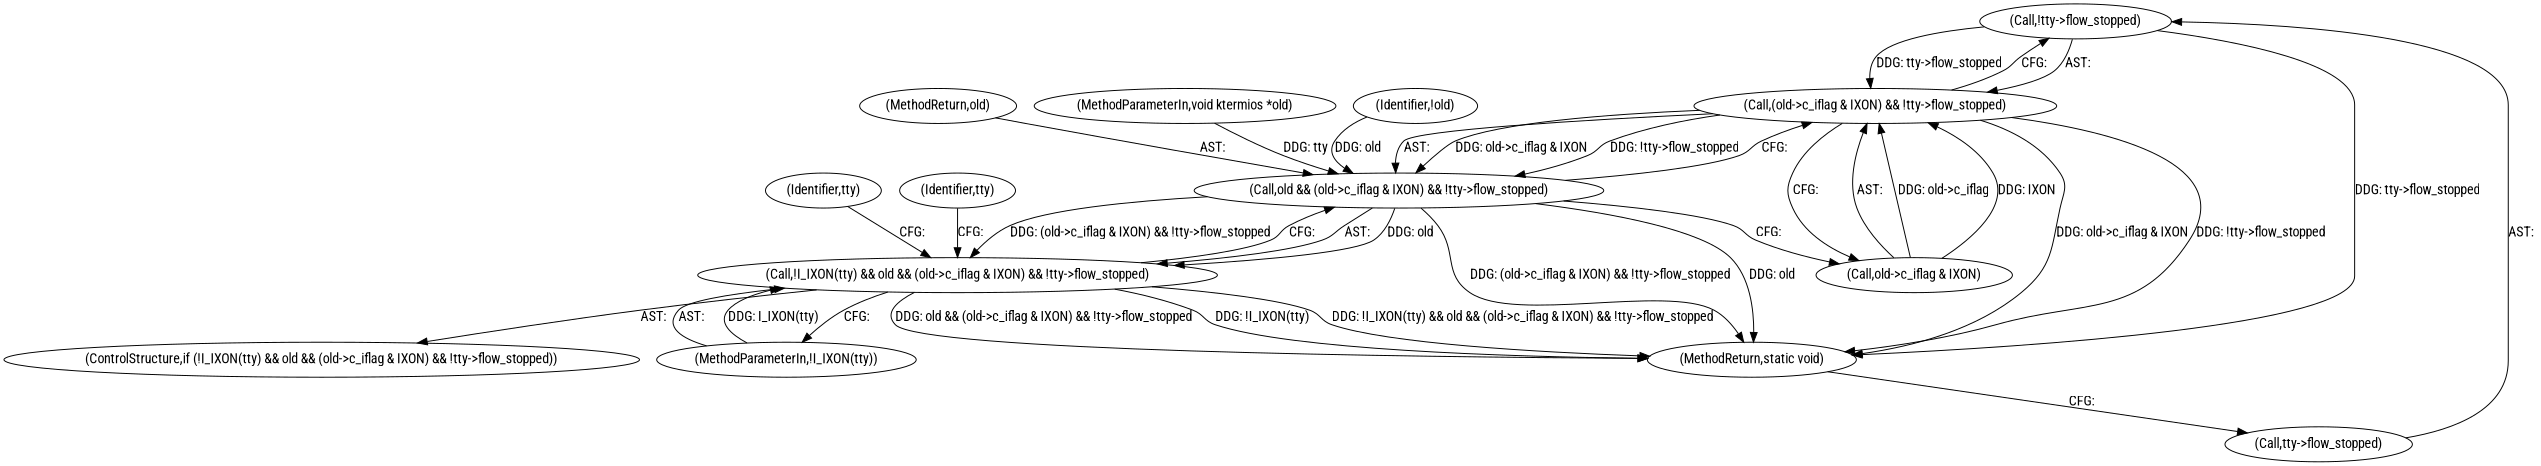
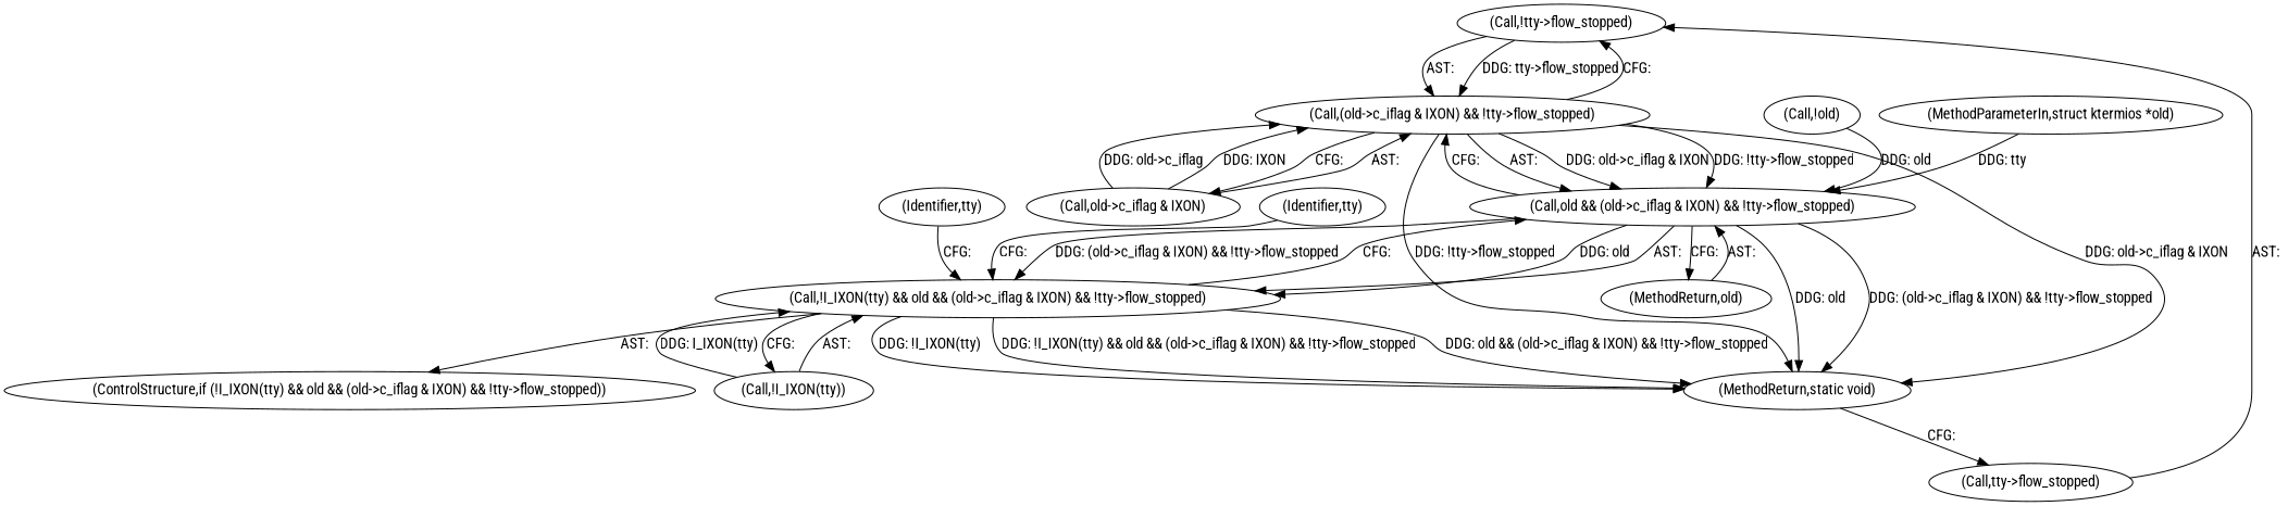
  digraph {
    fontname="Roboto Condensed"
    node [fontname="Roboto Condensed"]
    edge [fontname="Roboto Condensed"]
    n1 [label="(Call,!tty->flow_stopped)"]
    n2 [label="(Call,(old->c_iflag & IXON) && !tty->flow_stopped)"]
    n3 [label="(MethodReturn,static void)"]
    n4 [label="(Call,old && (old->c_iflag & IXON) && !tty->flow_stopped)"]
    n5 [label="(Call,old->c_iflag & IXON)"]
    n6 [label="(Call,tty->flow_stopped)"]
    n7 [label="(Call,!I_IXON(tty) && old && (old->c_iflag & IXON) && !tty->flow_stopped)"]
    n8 [label="(MethodReturn,old)"]
    n9 [label="(ControlStructure,if (!I_IXON(tty) && old && (old->c_iflag & IXON) && !tty->flow_stopped))"]
-   n10 [label="(MethodParameterIn,!I_IXON(tty))"]
-   n11 [label="(MethodParameterIn,void ktermios *old)"]
-   n12 [label="(Identifier,!old)"]
+   n10 [label="(Call,!I_IXON(tty))"]
+   n11 [label="(MethodParameterIn,struct ktermios *old)"]
+   n12 [label="(Call,!old)"]
    n13 [label="(Identifier,tty)"]
    n14 [label="(Identifier,tty)"]
    n1 -> n2 [label="AST: "]
    n1 -> n2 [label="DDG: tty->flow_stopped"]
-   n1 -> n3 [label="DDG: tty->flow_stopped"]
    n2 -> n1 [label="CFG: "]
    n2 -> n3 [label="DDG: old->c_iflag & IXON"]
    n2 -> n3 [label="DDG: !tty->flow_stopped"]
    n2 -> n4 [label="AST: "]
    n2 -> n4 [label="DDG: old->c_iflag & IXON"]
    n2 -> n4 [label="DDG: !tty->flow_stopped"]
    n2 -> n5 [label="CFG: "]
    n3 -> n6 [label="CFG: "]
    n4 -> n2 [label="CFG: "]
    n4 -> n3 [label="DDG: (old->c_iflag & IXON) && !tty->flow_stopped"]
    n4 -> n3 [label="DDG: old"]
    n4 -> n7 [label="AST: "]
    n4 -> n7 [label="DDG: old"]
    n4 -> n7 [label="DDG: (old->c_iflag & IXON) && !tty->flow_stopped"]
-   n4 -> n5 [label="CFG: "]
+   n4 -> n8 [label="CFG: "]
    n5 -> n2 [label="AST: "]
    n5 -> n2 [label="DDG: old->c_iflag"]
    n5 -> n2 [label="DDG: IXON"]
    n6 -> n1 [label="AST: "]
    n7 -> n3 [label="DDG: old && (old->c_iflag & IXON) && !tty->flow_stopped"]
    n7 -> n3 [label="DDG: !I_IXON(tty)"]
    n7 -> n3 [label="DDG: !I_IXON(tty) && old && (old->c_iflag & IXON) && !tty->flow_stopped"]
    n7 -> n4 [label="CFG: "]
    n7 -> n9 [label="AST: "]
    n7 -> n10 [label="CFG: "]
    n8 -> n4 [label="AST: "]
    n10 -> n7 [label="AST: "]
    n10 -> n7 [label="DDG: I_IXON(tty)"]
    n11 -> n4 [label="DDG: tty"]
    n12 -> n4 [label="DDG: old"]
    n13 -> n7 [label="CFG: "]
    n14 -> n7 [label="CFG: "]
  }
